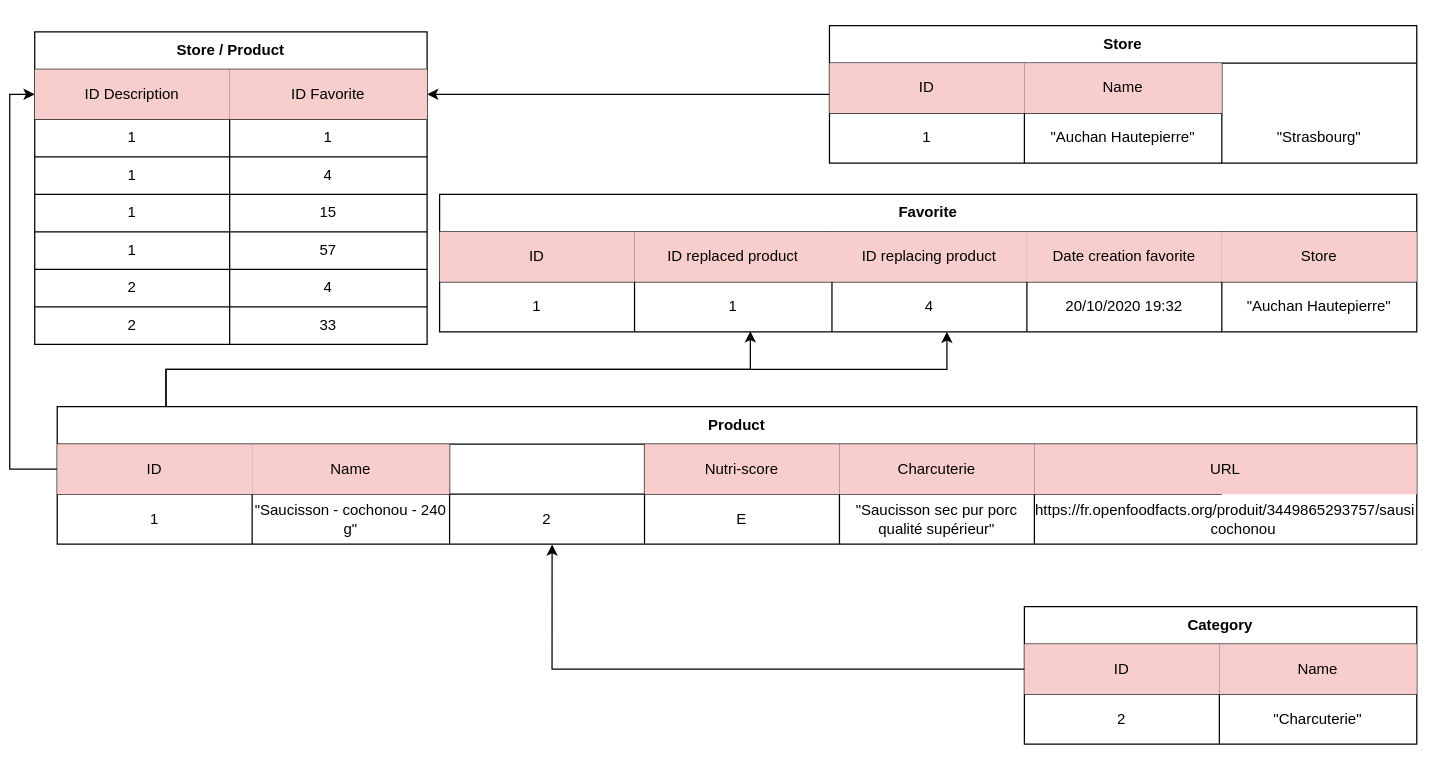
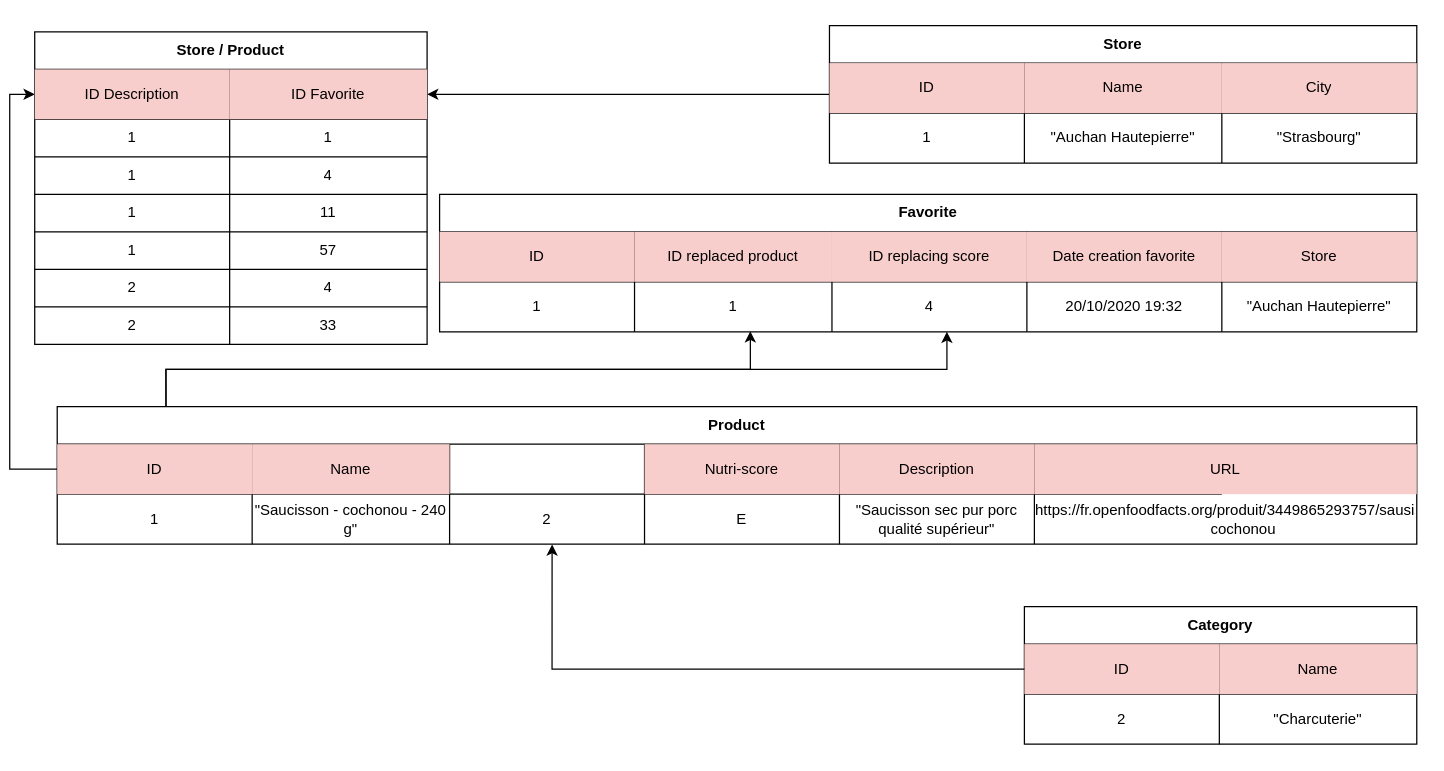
  <mxCell id="0" />
  <mxCell id="1" parent="0" />
  <mxCell id="2" value="Favorite" style="shape=table;html=1;whiteSpace=wrap;startSize=30;container=1;collapsible=0;childLayout=tableLayout;fontStyle=1;align=center;" parent="1" vertex="1"><mxGeometry x="344" y="155" width="782" height="110" as="geometry" /></mxCell>
  <mxCell id="3" value="" style="shape=partialRectangle;html=1;whiteSpace=wrap;collapsible=0;dropTarget=0;pointerEvents=0;fillColor=none;top=0;left=0;bottom=0;right=0;points=[[0,0.5],[1,0.5]];portConstraint=eastwest;" parent="2" vertex="1"><mxGeometry y="30" width="782" height="40" as="geometry" /></mxCell>
  <mxCell id="4" value="ID" style="shape=partialRectangle;html=1;whiteSpace=wrap;connectable=0;fillColor=#f8cecc;top=0;left=0;bottom=0;right=0;overflow=hidden;strokeColor=#b85450;" parent="3" vertex="1"><mxGeometry width="156" height="40" as="geometry" /></mxCell>
  <mxCell id="5" value="ID replaced product" style="shape=partialRectangle;html=1;whiteSpace=wrap;connectable=0;fillColor=#f8cecc;top=0;left=0;bottom=0;right=0;overflow=hidden;strokeColor=#b85450;" parent="3" vertex="1"><mxGeometry x="156" width="158" height="40" as="geometry" /></mxCell>
- <mxCell id="6" value="ID replacing product" style="shape=partialRectangle;html=1;whiteSpace=wrap;connectable=0;fillColor=#f8cecc;top=0;left=0;bottom=0;right=0;overflow=hidden;strokeColor=#b85450;" parent="3" vertex="1"><mxGeometry x="314" width="156" height="40" as="geometry" /></mxCell>
+ <mxCell id="6" value="ID replacing score" style="shape=partialRectangle;html=1;whiteSpace=wrap;connectable=0;fillColor=#f8cecc;top=0;left=0;bottom=0;right=0;overflow=hidden;strokeColor=#b85450;" parent="3" vertex="1"><mxGeometry x="314" width="156" height="40" as="geometry" /></mxCell>
  <mxCell id="7" value="Date creation favorite" style="shape=partialRectangle;html=1;whiteSpace=wrap;connectable=0;fillColor=#f8cecc;top=0;left=0;bottom=0;right=0;overflow=hidden;strokeColor=#b85450;" parent="3" vertex="1"><mxGeometry x="470" width="156" height="40" as="geometry" /></mxCell>
  <mxCell id="8" value="Store" style="shape=partialRectangle;html=1;whiteSpace=wrap;connectable=0;fillColor=#f8cecc;top=0;left=0;bottom=0;right=0;overflow=hidden;strokeColor=#b85450;" parent="3" vertex="1"><mxGeometry x="626" width="156" height="40" as="geometry" /></mxCell>
  <mxCell id="9" value="" style="shape=partialRectangle;html=1;whiteSpace=wrap;collapsible=0;dropTarget=0;pointerEvents=0;fillColor=none;top=0;left=0;bottom=0;right=0;points=[[0,0.5],[1,0.5]];portConstraint=eastwest;" parent="2" vertex="1"><mxGeometry y="70" width="782" height="40" as="geometry" /></mxCell>
  <mxCell id="10" value="1" style="shape=partialRectangle;html=1;whiteSpace=wrap;connectable=0;fillColor=none;top=0;left=0;bottom=0;right=0;overflow=hidden;" parent="9" vertex="1"><mxGeometry width="156" height="40" as="geometry" /></mxCell>
  <mxCell id="11" value="1" style="shape=partialRectangle;html=1;whiteSpace=wrap;connectable=0;fillColor=none;top=0;left=0;bottom=0;right=0;overflow=hidden;" parent="9" vertex="1"><mxGeometry x="156" width="158" height="40" as="geometry" /></mxCell>
  <mxCell id="12" value="4" style="shape=partialRectangle;html=1;whiteSpace=wrap;connectable=0;fillColor=none;top=0;left=0;bottom=0;right=0;overflow=hidden;" parent="9" vertex="1"><mxGeometry x="314" width="156" height="40" as="geometry" /></mxCell>
  <mxCell id="13" value="20/10/2020 19:32" style="shape=partialRectangle;html=1;whiteSpace=wrap;connectable=0;fillColor=none;top=0;left=0;bottom=0;right=0;overflow=hidden;" parent="9" vertex="1"><mxGeometry x="470" width="156" height="40" as="geometry" /></mxCell>
  <mxCell id="14" value="&quot;Auchan Hautepierre&quot;" style="shape=partialRectangle;html=1;whiteSpace=wrap;connectable=0;fillColor=none;top=0;left=0;bottom=0;right=0;overflow=hidden;" parent="9" vertex="1"><mxGeometry x="626" width="156" height="40" as="geometry" /></mxCell>
  <mxCell id="15" style="edgeStyle=orthogonalEdgeStyle;rounded=0;orthogonalLoop=1;jettySize=auto;html=1;entryX=0.318;entryY=0.991;entryDx=0;entryDy=0;entryPerimeter=0;exitX=0.08;exitY=-0.005;exitDx=0;exitDy=0;exitPerimeter=0;" edge="1" parent="1" source="58" target="9"><mxGeometry relative="1" as="geometry" /></mxCell>
  <mxCell id="16" style="edgeStyle=orthogonalEdgeStyle;rounded=0;orthogonalLoop=1;jettySize=auto;html=1;entryX=0;entryY=0.5;entryDx=0;entryDy=0;exitX=0;exitY=0.5;exitDx=0;exitDy=0;" edge="1" parent="1" source="59" target="28"><mxGeometry relative="1" as="geometry" /></mxCell>
  <mxCell id="17" value="Category" style="shape=table;html=1;whiteSpace=wrap;startSize=30;container=1;collapsible=0;childLayout=tableLayout;fontStyle=1;align=center;" vertex="1" parent="1"><mxGeometry x="812" y="485" width="314" height="110" as="geometry" /></mxCell>
  <mxCell id="18" value="" style="shape=partialRectangle;html=1;whiteSpace=wrap;collapsible=0;dropTarget=0;pointerEvents=0;fillColor=none;top=0;left=0;bottom=0;right=0;points=[[0,0.5],[1,0.5]];portConstraint=eastwest;" vertex="1" parent="17"><mxGeometry y="30" width="314" height="40" as="geometry" /></mxCell>
  <mxCell id="19" value="ID" style="shape=partialRectangle;html=1;whiteSpace=wrap;connectable=0;fillColor=#f8cecc;top=0;left=0;bottom=0;right=0;overflow=hidden;strokeColor=#b85450;" vertex="1" parent="18"><mxGeometry width="156" height="40" as="geometry" /></mxCell>
  <mxCell id="20" value="Name" style="shape=partialRectangle;html=1;whiteSpace=wrap;connectable=0;fillColor=#f8cecc;top=0;left=0;bottom=0;right=0;overflow=hidden;strokeColor=#b85450;" vertex="1" parent="18"><mxGeometry x="156" width="158" height="40" as="geometry" /></mxCell>
  <mxCell id="21" value="" style="shape=partialRectangle;html=1;whiteSpace=wrap;collapsible=0;dropTarget=0;pointerEvents=0;fillColor=none;top=0;left=0;bottom=0;right=0;points=[[0,0.5],[1,0.5]];portConstraint=eastwest;" vertex="1" parent="17"><mxGeometry y="70" width="314" height="40" as="geometry" /></mxCell>
  <mxCell id="22" value="2" style="shape=partialRectangle;html=1;whiteSpace=wrap;connectable=0;fillColor=none;top=0;left=0;bottom=0;right=0;overflow=hidden;" vertex="1" parent="21"><mxGeometry width="156" height="40" as="geometry" /></mxCell>
  <mxCell id="23" value="&quot;Charcuterie&quot;" style="shape=partialRectangle;html=1;whiteSpace=wrap;connectable=0;fillColor=none;top=0;left=0;bottom=0;right=0;overflow=hidden;" vertex="1" parent="21"><mxGeometry x="156" width="158" height="40" as="geometry" /></mxCell>
  <mxCell id="24" style="edgeStyle=orthogonalEdgeStyle;rounded=0;orthogonalLoop=1;jettySize=auto;html=1;exitX=0.08;exitY=0;exitDx=0;exitDy=0;exitPerimeter=0;" edge="1" parent="1" source="58" target="9"><mxGeometry relative="1" as="geometry"><mxPoint x="110" y="325" as="sourcePoint" /><mxPoint x="750" y="285" as="targetPoint" /><Array as="points"><mxPoint x="125" y="295" /><mxPoint x="750" y="295" /></Array></mxGeometry></mxCell>
  <mxCell id="25" style="edgeStyle=orthogonalEdgeStyle;rounded=0;orthogonalLoop=1;jettySize=auto;html=1;entryX=0.364;entryY=1.006;entryDx=0;entryDy=0;entryPerimeter=0;" edge="1" parent="1" source="18" target="65"><mxGeometry relative="1" as="geometry" /></mxCell>
  <mxCell id="26" style="edgeStyle=orthogonalEdgeStyle;rounded=0;orthogonalLoop=1;jettySize=auto;html=1;" edge="1" parent="1" source="49" target="28"><mxGeometry relative="1" as="geometry" /></mxCell>
  <mxCell id="27" value="Store / Product" style="shape=table;html=1;whiteSpace=wrap;startSize=30;container=1;collapsible=0;childLayout=tableLayout;fontStyle=1;align=center;" vertex="1" parent="1"><mxGeometry x="20" y="25" width="314" height="250" as="geometry" /></mxCell>
  <mxCell id="28" value="" style="shape=partialRectangle;html=1;whiteSpace=wrap;collapsible=0;dropTarget=0;pointerEvents=0;fillColor=none;top=0;left=0;bottom=0;right=0;points=[[0,0.5],[1,0.5]];portConstraint=eastwest;" vertex="1" parent="27"><mxGeometry y="30" width="314" height="40" as="geometry" /></mxCell>
  <mxCell id="29" value="ID Description" style="shape=partialRectangle;html=1;whiteSpace=wrap;connectable=0;fillColor=#f8cecc;top=0;left=0;bottom=0;right=0;overflow=hidden;strokeColor=#b85450;" vertex="1" parent="28"><mxGeometry width="156" height="40" as="geometry" /></mxCell>
  <mxCell id="30" value="ID Favorite" style="shape=partialRectangle;html=1;whiteSpace=wrap;connectable=0;fillColor=#f8cecc;top=0;left=0;bottom=0;right=0;overflow=hidden;strokeColor=#b85450;" vertex="1" parent="28"><mxGeometry x="156" width="158" height="40" as="geometry" /></mxCell>
  <mxCell id="31" value="" style="shape=partialRectangle;html=1;whiteSpace=wrap;collapsible=0;dropTarget=0;pointerEvents=0;fillColor=none;top=0;left=0;bottom=0;right=0;points=[[0,0.5],[1,0.5]];portConstraint=eastwest;" vertex="1" parent="27"><mxGeometry y="70" width="314" height="30" as="geometry" /></mxCell>
  <mxCell id="32" value="1" style="shape=partialRectangle;html=1;whiteSpace=wrap;connectable=0;fillColor=none;top=0;left=0;bottom=0;right=0;overflow=hidden;" vertex="1" parent="31"><mxGeometry width="156" height="30" as="geometry" /></mxCell>
  <mxCell id="33" value="1" style="shape=partialRectangle;html=1;whiteSpace=wrap;connectable=0;fillColor=none;top=0;left=0;bottom=0;right=0;overflow=hidden;" vertex="1" parent="31"><mxGeometry x="156" width="158" height="30" as="geometry" /></mxCell>
  <mxCell id="34" style="shape=partialRectangle;html=1;whiteSpace=wrap;collapsible=0;dropTarget=0;pointerEvents=0;fillColor=none;top=0;left=0;bottom=0;right=0;points=[[0,0.5],[1,0.5]];portConstraint=eastwest;" vertex="1" parent="27"><mxGeometry y="100" width="314" height="30" as="geometry" /></mxCell>
  <mxCell id="35" value="1" style="shape=partialRectangle;html=1;whiteSpace=wrap;connectable=0;fillColor=none;top=0;left=0;bottom=0;right=0;overflow=hidden;" vertex="1" parent="34"><mxGeometry width="156" height="30" as="geometry" /></mxCell>
  <mxCell id="36" value="4" style="shape=partialRectangle;html=1;whiteSpace=wrap;connectable=0;fillColor=none;top=0;left=0;bottom=0;right=0;overflow=hidden;" vertex="1" parent="34"><mxGeometry x="156" width="158" height="30" as="geometry" /></mxCell>
  <mxCell id="37" style="shape=partialRectangle;html=1;whiteSpace=wrap;collapsible=0;dropTarget=0;pointerEvents=0;fillColor=none;top=0;left=0;bottom=0;right=0;points=[[0,0.5],[1,0.5]];portConstraint=eastwest;" vertex="1" parent="27"><mxGeometry y="130" width="314" height="30" as="geometry" /></mxCell>
  <mxCell id="38" value="1" style="shape=partialRectangle;html=1;whiteSpace=wrap;connectable=0;fillColor=none;top=0;left=0;bottom=0;right=0;overflow=hidden;" vertex="1" parent="37"><mxGeometry width="156" height="30" as="geometry" /></mxCell>
- <mxCell id="39" value="15" style="shape=partialRectangle;html=1;whiteSpace=wrap;connectable=0;fillColor=none;top=0;left=0;bottom=0;right=0;overflow=hidden;" vertex="1" parent="37"><mxGeometry x="156" width="158" height="30" as="geometry" /></mxCell>
+ <mxCell id="39" value="11" style="shape=partialRectangle;html=1;whiteSpace=wrap;connectable=0;fillColor=none;top=0;left=0;bottom=0;right=0;overflow=hidden;" vertex="1" parent="37"><mxGeometry x="156" width="158" height="30" as="geometry" /></mxCell>
  <mxCell id="40" style="shape=partialRectangle;html=1;whiteSpace=wrap;collapsible=0;dropTarget=0;pointerEvents=0;fillColor=none;top=0;left=0;bottom=0;right=0;points=[[0,0.5],[1,0.5]];portConstraint=eastwest;" vertex="1" parent="27"><mxGeometry y="160" width="314" height="30" as="geometry" /></mxCell>
  <mxCell id="41" value="1" style="shape=partialRectangle;html=1;whiteSpace=wrap;connectable=0;fillColor=none;top=0;left=0;bottom=0;right=0;overflow=hidden;" vertex="1" parent="40"><mxGeometry width="156" height="30" as="geometry" /></mxCell>
  <mxCell id="42" value="57" style="shape=partialRectangle;html=1;whiteSpace=wrap;connectable=0;fillColor=none;top=0;left=0;bottom=0;right=0;overflow=hidden;" vertex="1" parent="40"><mxGeometry x="156" width="158" height="30" as="geometry" /></mxCell>
  <mxCell id="43" style="shape=partialRectangle;html=1;whiteSpace=wrap;collapsible=0;dropTarget=0;pointerEvents=0;fillColor=none;top=0;left=0;bottom=0;right=0;points=[[0,0.5],[1,0.5]];portConstraint=eastwest;" vertex="1" parent="27"><mxGeometry y="190" width="314" height="30" as="geometry" /></mxCell>
  <mxCell id="44" value="2" style="shape=partialRectangle;html=1;whiteSpace=wrap;connectable=0;fillColor=none;top=0;left=0;bottom=0;right=0;overflow=hidden;" vertex="1" parent="43"><mxGeometry width="156" height="30" as="geometry" /></mxCell>
  <mxCell id="45" value="4" style="shape=partialRectangle;html=1;whiteSpace=wrap;connectable=0;fillColor=none;top=0;left=0;bottom=0;right=0;overflow=hidden;" vertex="1" parent="43"><mxGeometry x="156" width="158" height="30" as="geometry" /></mxCell>
  <mxCell id="46" style="shape=partialRectangle;html=1;whiteSpace=wrap;collapsible=0;dropTarget=0;pointerEvents=0;fillColor=none;top=0;left=0;bottom=0;right=0;points=[[0,0.5],[1,0.5]];portConstraint=eastwest;" vertex="1" parent="27"><mxGeometry y="220" width="314" height="30" as="geometry" /></mxCell>
  <mxCell id="47" value="2" style="shape=partialRectangle;html=1;whiteSpace=wrap;connectable=0;fillColor=none;top=0;left=0;bottom=0;right=0;overflow=hidden;" vertex="1" parent="46"><mxGeometry width="156" height="30" as="geometry" /></mxCell>
  <mxCell id="48" value="33" style="shape=partialRectangle;html=1;whiteSpace=wrap;connectable=0;fillColor=none;top=0;left=0;bottom=0;right=0;overflow=hidden;" vertex="1" parent="46"><mxGeometry x="156" width="158" height="30" as="geometry" /></mxCell>
  <mxCell id="49" value="Store" style="shape=table;html=1;whiteSpace=wrap;startSize=30;container=1;collapsible=0;childLayout=tableLayout;fontStyle=1;align=center;" vertex="1" parent="1"><mxGeometry x="656" y="20" width="470" height="110" as="geometry" /></mxCell>
  <mxCell id="50" value="" style="shape=partialRectangle;html=1;whiteSpace=wrap;collapsible=0;dropTarget=0;pointerEvents=0;fillColor=none;top=0;left=0;bottom=0;right=0;points=[[0,0.5],[1,0.5]];portConstraint=eastwest;" vertex="1" parent="49"><mxGeometry y="30" width="470" height="40" as="geometry" /></mxCell>
  <mxCell id="51" value="ID" style="shape=partialRectangle;html=1;whiteSpace=wrap;connectable=0;fillColor=#f8cecc;top=0;left=0;bottom=0;right=0;overflow=hidden;strokeColor=#b85450;" vertex="1" parent="50"><mxGeometry width="156" height="40" as="geometry" /></mxCell>
  <mxCell id="52" value="Name" style="shape=partialRectangle;html=1;whiteSpace=wrap;connectable=0;fillColor=#f8cecc;top=0;left=0;bottom=0;right=0;overflow=hidden;strokeColor=#b85450;" vertex="1" parent="50"><mxGeometry x="156" width="158" height="40" as="geometry" /></mxCell>
+ <mxCell id="53" value="City" style="shape=partialRectangle;html=1;whiteSpace=wrap;connectable=0;fillColor=#f8cecc;top=0;left=0;bottom=0;right=0;overflow=hidden;strokeColor=#b85450;" vertex="1" parent="50"><mxGeometry x="314" width="156" height="40" as="geometry" /></mxCell>
  <mxCell id="54" value="" style="shape=partialRectangle;html=1;whiteSpace=wrap;collapsible=0;dropTarget=0;pointerEvents=0;fillColor=none;top=0;left=0;bottom=0;right=0;points=[[0,0.5],[1,0.5]];portConstraint=eastwest;" vertex="1" parent="49"><mxGeometry y="70" width="470" height="40" as="geometry" /></mxCell>
  <mxCell id="55" value="1" style="shape=partialRectangle;html=1;whiteSpace=wrap;connectable=0;fillColor=none;top=0;left=0;bottom=0;right=0;overflow=hidden;" vertex="1" parent="54"><mxGeometry width="156" height="40" as="geometry" /></mxCell>
  <mxCell id="56" value="&quot;Auchan Hautepierre&quot;" style="shape=partialRectangle;html=1;whiteSpace=wrap;connectable=0;fillColor=none;top=0;left=0;bottom=0;right=0;overflow=hidden;" vertex="1" parent="54"><mxGeometry x="156" width="158" height="40" as="geometry" /></mxCell>
  <mxCell id="57" value="&quot;Strasbourg&quot;" style="shape=partialRectangle;html=1;whiteSpace=wrap;connectable=0;fillColor=none;top=0;left=0;bottom=0;right=0;overflow=hidden;" vertex="1" parent="54"><mxGeometry x="314" width="156" height="40" as="geometry" /></mxCell>
  <mxCell id="58" value="Product" style="shape=table;html=1;whiteSpace=wrap;startSize=30;container=1;collapsible=0;childLayout=tableLayout;fontStyle=1;align=center;" parent="1" vertex="1"><mxGeometry x="38" y="325" width="1088" height="110" as="geometry" /></mxCell>
  <mxCell id="59" value="" style="shape=partialRectangle;html=1;whiteSpace=wrap;collapsible=0;dropTarget=0;pointerEvents=0;fillColor=none;top=0;left=0;bottom=0;right=0;points=[[0,0.5],[1,0.5]];portConstraint=eastwest;" parent="58" vertex="1"><mxGeometry y="30" width="1088" height="40" as="geometry" /></mxCell>
  <mxCell id="60" value="ID" style="shape=partialRectangle;html=1;whiteSpace=wrap;connectable=0;fillColor=#f8cecc;top=0;left=0;bottom=0;right=0;overflow=hidden;strokeColor=#b85450;" parent="59" vertex="1"><mxGeometry width="156" height="40" as="geometry" /></mxCell>
  <mxCell id="61" value="Name" style="shape=partialRectangle;html=1;whiteSpace=wrap;connectable=0;fillColor=#f8cecc;top=0;left=0;bottom=0;right=0;overflow=hidden;strokeColor=#b85450;" parent="59" vertex="1"><mxGeometry x="156" width="158" height="40" as="geometry" /></mxCell>
  <mxCell id="62" value="Nutri-score" style="shape=partialRectangle;html=1;whiteSpace=wrap;connectable=0;fillColor=#f8cecc;top=0;left=0;bottom=0;right=0;overflow=hidden;strokeColor=#b85450;" parent="59" vertex="1"><mxGeometry x="470" width="156" height="40" as="geometry" /></mxCell>
- <mxCell id="63" value="Charcuterie" style="shape=partialRectangle;html=1;whiteSpace=wrap;connectable=0;fillColor=#f8cecc;top=0;left=0;bottom=0;right=0;overflow=hidden;strokeColor=#b85450;" parent="59" vertex="1"><mxGeometry x="626" width="156" height="40" as="geometry" /></mxCell>
+ <mxCell id="63" value="Description" style="shape=partialRectangle;html=1;whiteSpace=wrap;connectable=0;fillColor=#f8cecc;top=0;left=0;bottom=0;right=0;overflow=hidden;strokeColor=#b85450;" parent="59" vertex="1"><mxGeometry x="626" width="156" height="40" as="geometry" /></mxCell>
  <mxCell id="64" value="URL" style="shape=partialRectangle;html=1;whiteSpace=wrap;connectable=0;fillColor=#f8cecc;top=0;left=0;bottom=0;right=0;overflow=hidden;strokeColor=#b85450;" parent="59" vertex="1"><mxGeometry x="782" width="306" height="40" as="geometry" /></mxCell>
  <mxCell id="65" value="" style="shape=partialRectangle;html=1;whiteSpace=wrap;collapsible=0;dropTarget=0;pointerEvents=0;fillColor=none;top=0;left=0;bottom=0;right=0;points=[[0,0.5],[1,0.5]];portConstraint=eastwest;" parent="58" vertex="1"><mxGeometry y="70" width="1088" height="40" as="geometry" /></mxCell>
  <mxCell id="66" value="1" style="shape=partialRectangle;html=1;whiteSpace=wrap;connectable=0;fillColor=none;top=0;left=0;bottom=0;right=0;overflow=hidden;" parent="65" vertex="1"><mxGeometry width="156" height="40" as="geometry" /></mxCell>
  <mxCell id="67" value="&quot;Saucisson - cochonou - 240 g&quot;" style="shape=partialRectangle;html=1;whiteSpace=wrap;connectable=0;fillColor=none;top=0;left=0;bottom=0;right=0;overflow=hidden;" parent="65" vertex="1"><mxGeometry x="156" width="158" height="40" as="geometry" /></mxCell>
  <mxCell id="68" value="2" style="shape=partialRectangle;html=1;whiteSpace=wrap;connectable=0;fillColor=none;top=0;left=0;bottom=0;right=0;overflow=hidden;" parent="65" vertex="1"><mxGeometry x="314" width="156" height="40" as="geometry" /></mxCell>
  <mxCell id="69" value="E" style="shape=partialRectangle;html=1;whiteSpace=wrap;connectable=0;fillColor=none;top=0;left=0;bottom=0;right=0;overflow=hidden;" parent="65" vertex="1"><mxGeometry x="470" width="156" height="40" as="geometry" /></mxCell>
  <mxCell id="70" value="&quot;Saucisson sec pur porc qualité supérieur&quot;" style="shape=partialRectangle;html=1;whiteSpace=wrap;connectable=0;fillColor=none;top=0;left=0;bottom=0;right=0;overflow=hidden;" parent="65" vertex="1"><mxGeometry x="626" width="156" height="40" as="geometry" /></mxCell>
  <mxCell id="71" value="https://fr.openfoodfacts.org/produit/3449865293757/sausisson-cochonou" style="shape=partialRectangle;html=1;whiteSpace=wrap;connectable=0;fillColor=none;top=0;left=0;bottom=0;right=0;overflow=hidden;" parent="65" vertex="1"><mxGeometry x="782" width="306" height="40" as="geometry" /></mxCell>
